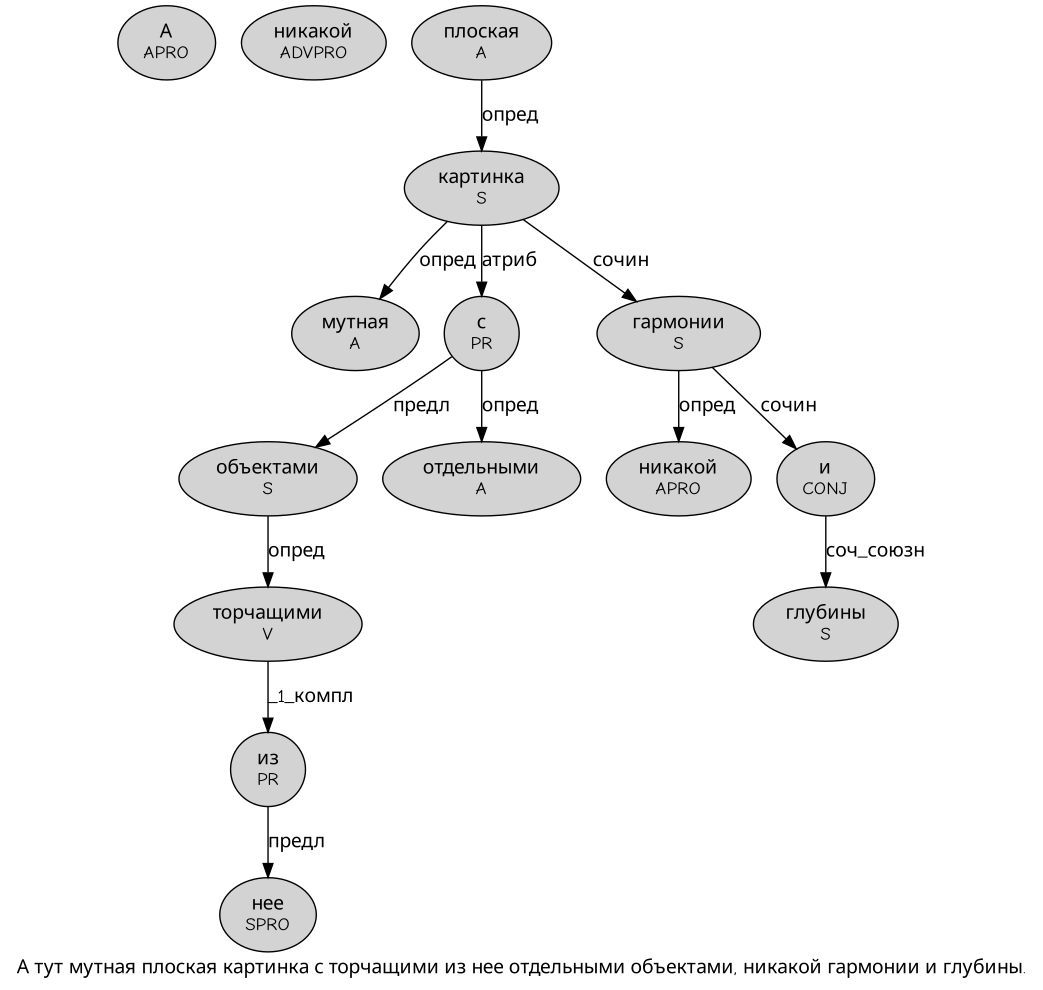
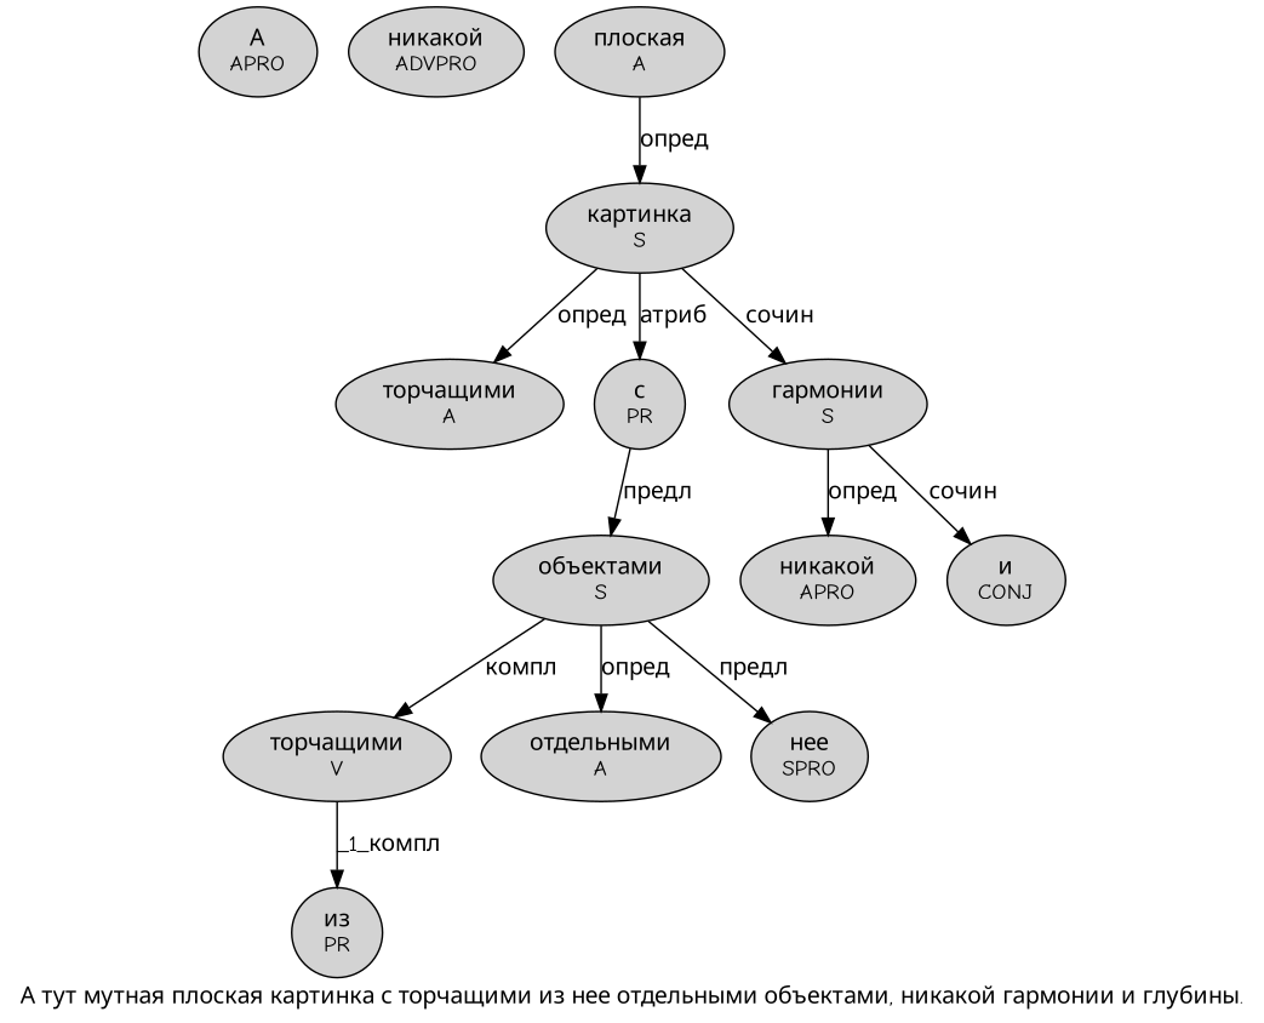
  digraph {
    fontname="Comic Neue"
    label="А тут мутная плоская картинка с торчащими из нее отдельными объектами, никакой гармонии и глубины."
    node [fillcolor=lightgray fontname="Comic Neue" penwidth=1 shape=ellipse style=filled]
    edge [fontname="Comic Neue"]
    n1 [label="А\nAPRO"]
    n2 [label="никакой\nADVPRO"]
-   n3 [label="мутная\nA"]
+   n3 [label="торчащими\nA"]
    n4 [label="плоская\nA"]
    n5 [label="картинка\nS"]
    n6 [label="с\nPR"]
    n7 [label="гармонии\nS"]
    n8 [label="объектами\nS"]
    n9 [label="никакой\nAPRO"]
    n10 [label="и\nCONJ"]
    n11 [label="торчащими\nV"]
    n12 [label="отдельными\nA"]
    n13 [label="из\nPR"]
    n14 [label="нее\nSPRO"]
-   n15 [label="глубины\nS"]
    n4 -> n5 [label="опред"]
    n5 -> n3 [label="опред"]
    n5 -> n6 [label="атриб"]
    n5 -> n7 [label="сочин"]
    n6 -> n8 [label="предл"]
    n7 -> n9 [label="опред"]
    n7 -> n10 [label="сочин"]
-   n8 -> n11 [label="опред"]
-   n6 -> n12 [label="опред"]
-   n10 -> n15 [label="соч_союзн"]
+   n8 -> n11 [label="компл"]
+   n8 -> n12 [label="опред"]
    n11 -> n13 [label="_1_компл"]
-   n13 -> n14 [label="предл"]
+   n8 -> n14 [label="предл"]
  }
